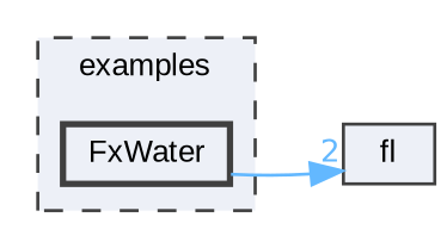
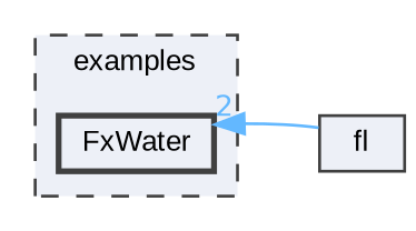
  digraph {
    compound=true
    rankdir=LR
    fontname="Liberation Sans"
    node [color=grey25 fillcolor="#edf0f7" fontname="Liberation Sans" fontsize=10 shape=box]
    n1 [height=0.2 label=FxWater style="filled,bold" width=0.4]
    n2 [height=0.2 label=fl style=filled width=0.4]
    subgraph cluster_1 {
      bgcolor="#edf0f7"
      fontsize=10
      label=examples
      pencolor=grey25
      style="filled,dashed"
      n1
    }
-   n1 -> n2 [color=steelblue1 fontcolor=steelblue1 fontname="Liberation Sans" fontsize=10 headlabel=2 labeldistance=1.5 labelfontname=Helvetica labelfontsize=10]
+   n2 -> n1 [color=steelblue1 fontcolor=steelblue1 fontname="Liberation Sans" fontsize=10 headlabel=2 labeldistance=1.5 labelfontname=Helvetica labelfontsize=10]
  }
